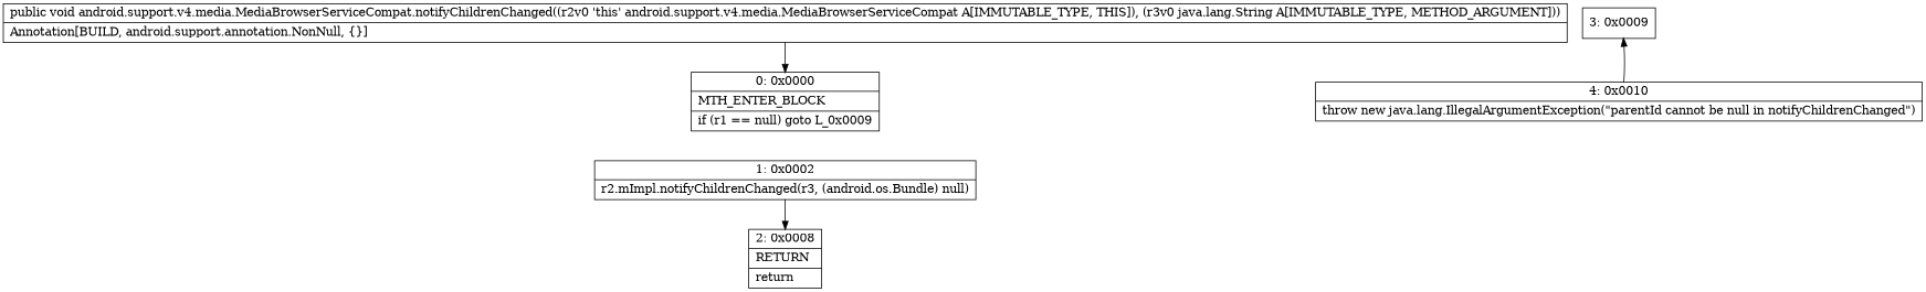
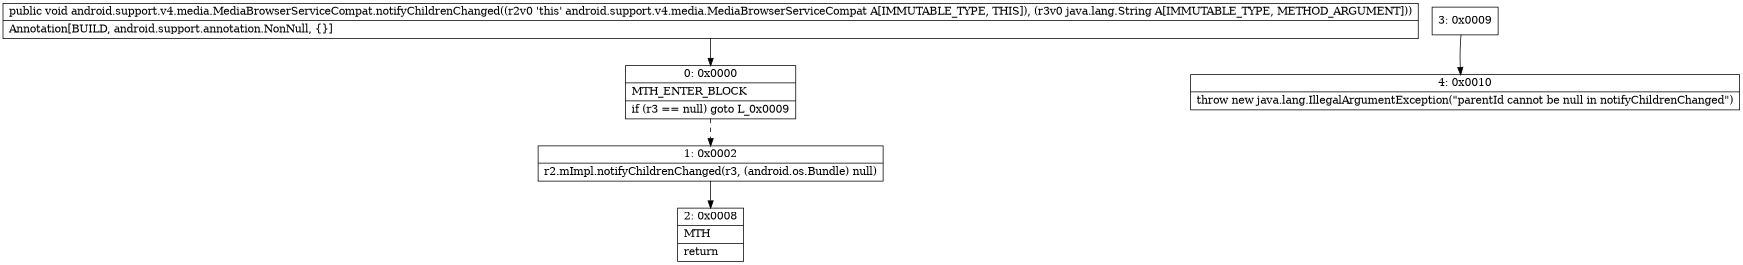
  digraph {
    node [shape=record]
-   n1 [label="{0\:\ 0x0000|MTH_ENTER_BLOCK\l|if (r1 == null) goto L_0x0009\l}"]
+   n1 [label="{0\:\ 0x0000|MTH_ENTER_BLOCK\l|if (r3 == null) goto L_0x0009\l}"]
    n2 [label="{1\:\ 0x0002|r2.mImpl.notifyChildrenChanged(r3, (android.os.Bundle) null)\l}"]
-   n3 [label="{2\:\ 0x0008|RETURN\l|return\l}"]
+   n3 [label="{2\:\ 0x0008|MTH\l|return\l}"]
    n4 [label="{3\:\ 0x0009}"]
    n5 [label="{4\:\ 0x0010|throw new java.lang.IllegalArgumentException(\"parentId cannot be null in notifyChildrenChanged\")\l}"]
    n6 [label="{public void android.support.v4.media.MediaBrowserServiceCompat.notifyChildrenChanged((r2v0 'this' android.support.v4.media.MediaBrowserServiceCompat A[IMMUTABLE_TYPE, THIS]), (r3v0 java.lang.String A[IMMUTABLE_TYPE, METHOD_ARGUMENT]))  | Annotation[BUILD, android.support.annotation.NonNull, \{\}]\l}"]
+   n1 -> n2 [style=dashed]
    n2 -> n3
-   n5 -> n4
+   n4 -> n5
    n6 -> n1
  }
